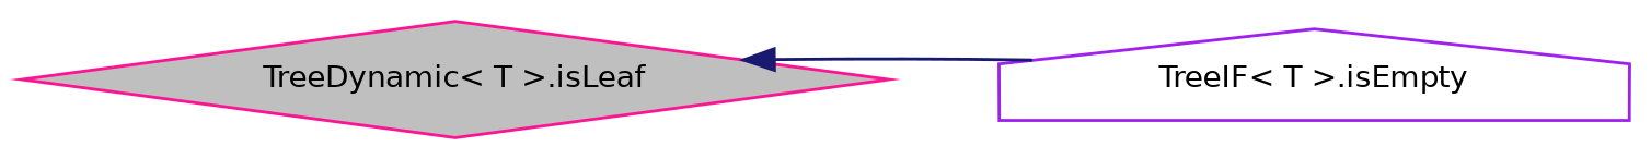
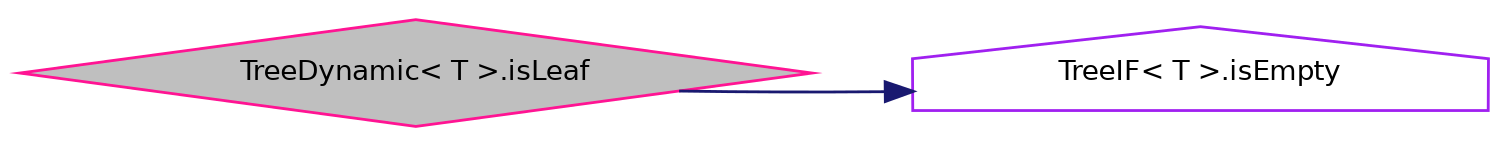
  digraph {
    rankdir=LR
    node [fontname=Helvetica fontsize=10 style=filled]
    n1 [color=deeppink fillcolor=grey75 fontcolor=black height=0.2 label="TreeDynamic\< T \>.isLeaf" shape=diamond width=0.4]
    n2 [color=purple fillcolor=white height=0.2 label="TreeIF\< T \>.isEmpty" shape=house width=0.4]
-   n2 -> n1 [color=midnightblue fontname=Helvetica fontsize=10 labelfontname=Helvetica labelfontsize=10 style=solid]
+   n1 -> n2 [color=midnightblue fontname=Helvetica fontsize=10 labelfontname=Helvetica labelfontsize=10 style=solid]
  }
